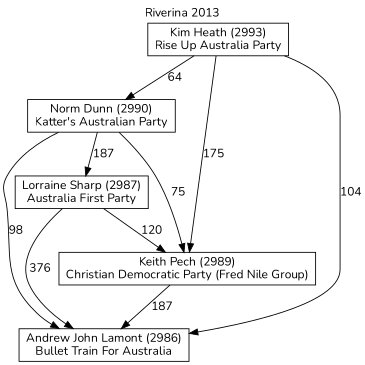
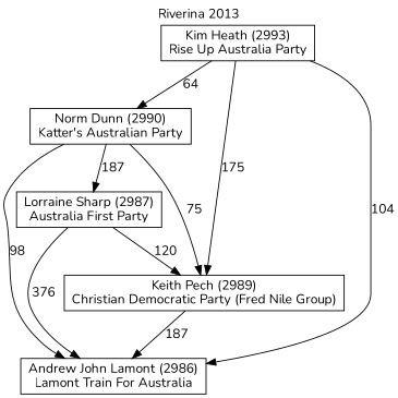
  digraph {
    fontname=Nunito
    label="Riverina 2013"
    labelloc=t
    mclimit=10
    node [fontname=Nunito shape=box]
    edge [fontname=Nunito]
-   n1 [label="Andrew John Lamont (2986)\nBullet Train For Australia"]
+   n1 [label="Andrew John Lamont (2986)\nLamont Train For Australia"]
    n2 [label="Keith Pech (2989)\nChristian Democratic Party (Fred Nile Group)"]
    n3 [label="Lorraine Sharp (2987)\nAustralia First Party"]
    n4 [label="Norm Dunn (2990)\nKatter's Australian Party"]
    n5 [label="Kim Heath (2993)\nRise Up Australia Party"]
    n2 -> n1 [label=187]
    n3 -> n1 [label=376]
    n3 -> n2 [label=120]
    n4 -> n1 [label=98]
    n4 -> n2 [label=75]
    n4 -> n3 [label=187]
    n5 -> n1 [label=104]
    n5 -> n2 [label=175]
    n5 -> n4 [label=64]
  }
